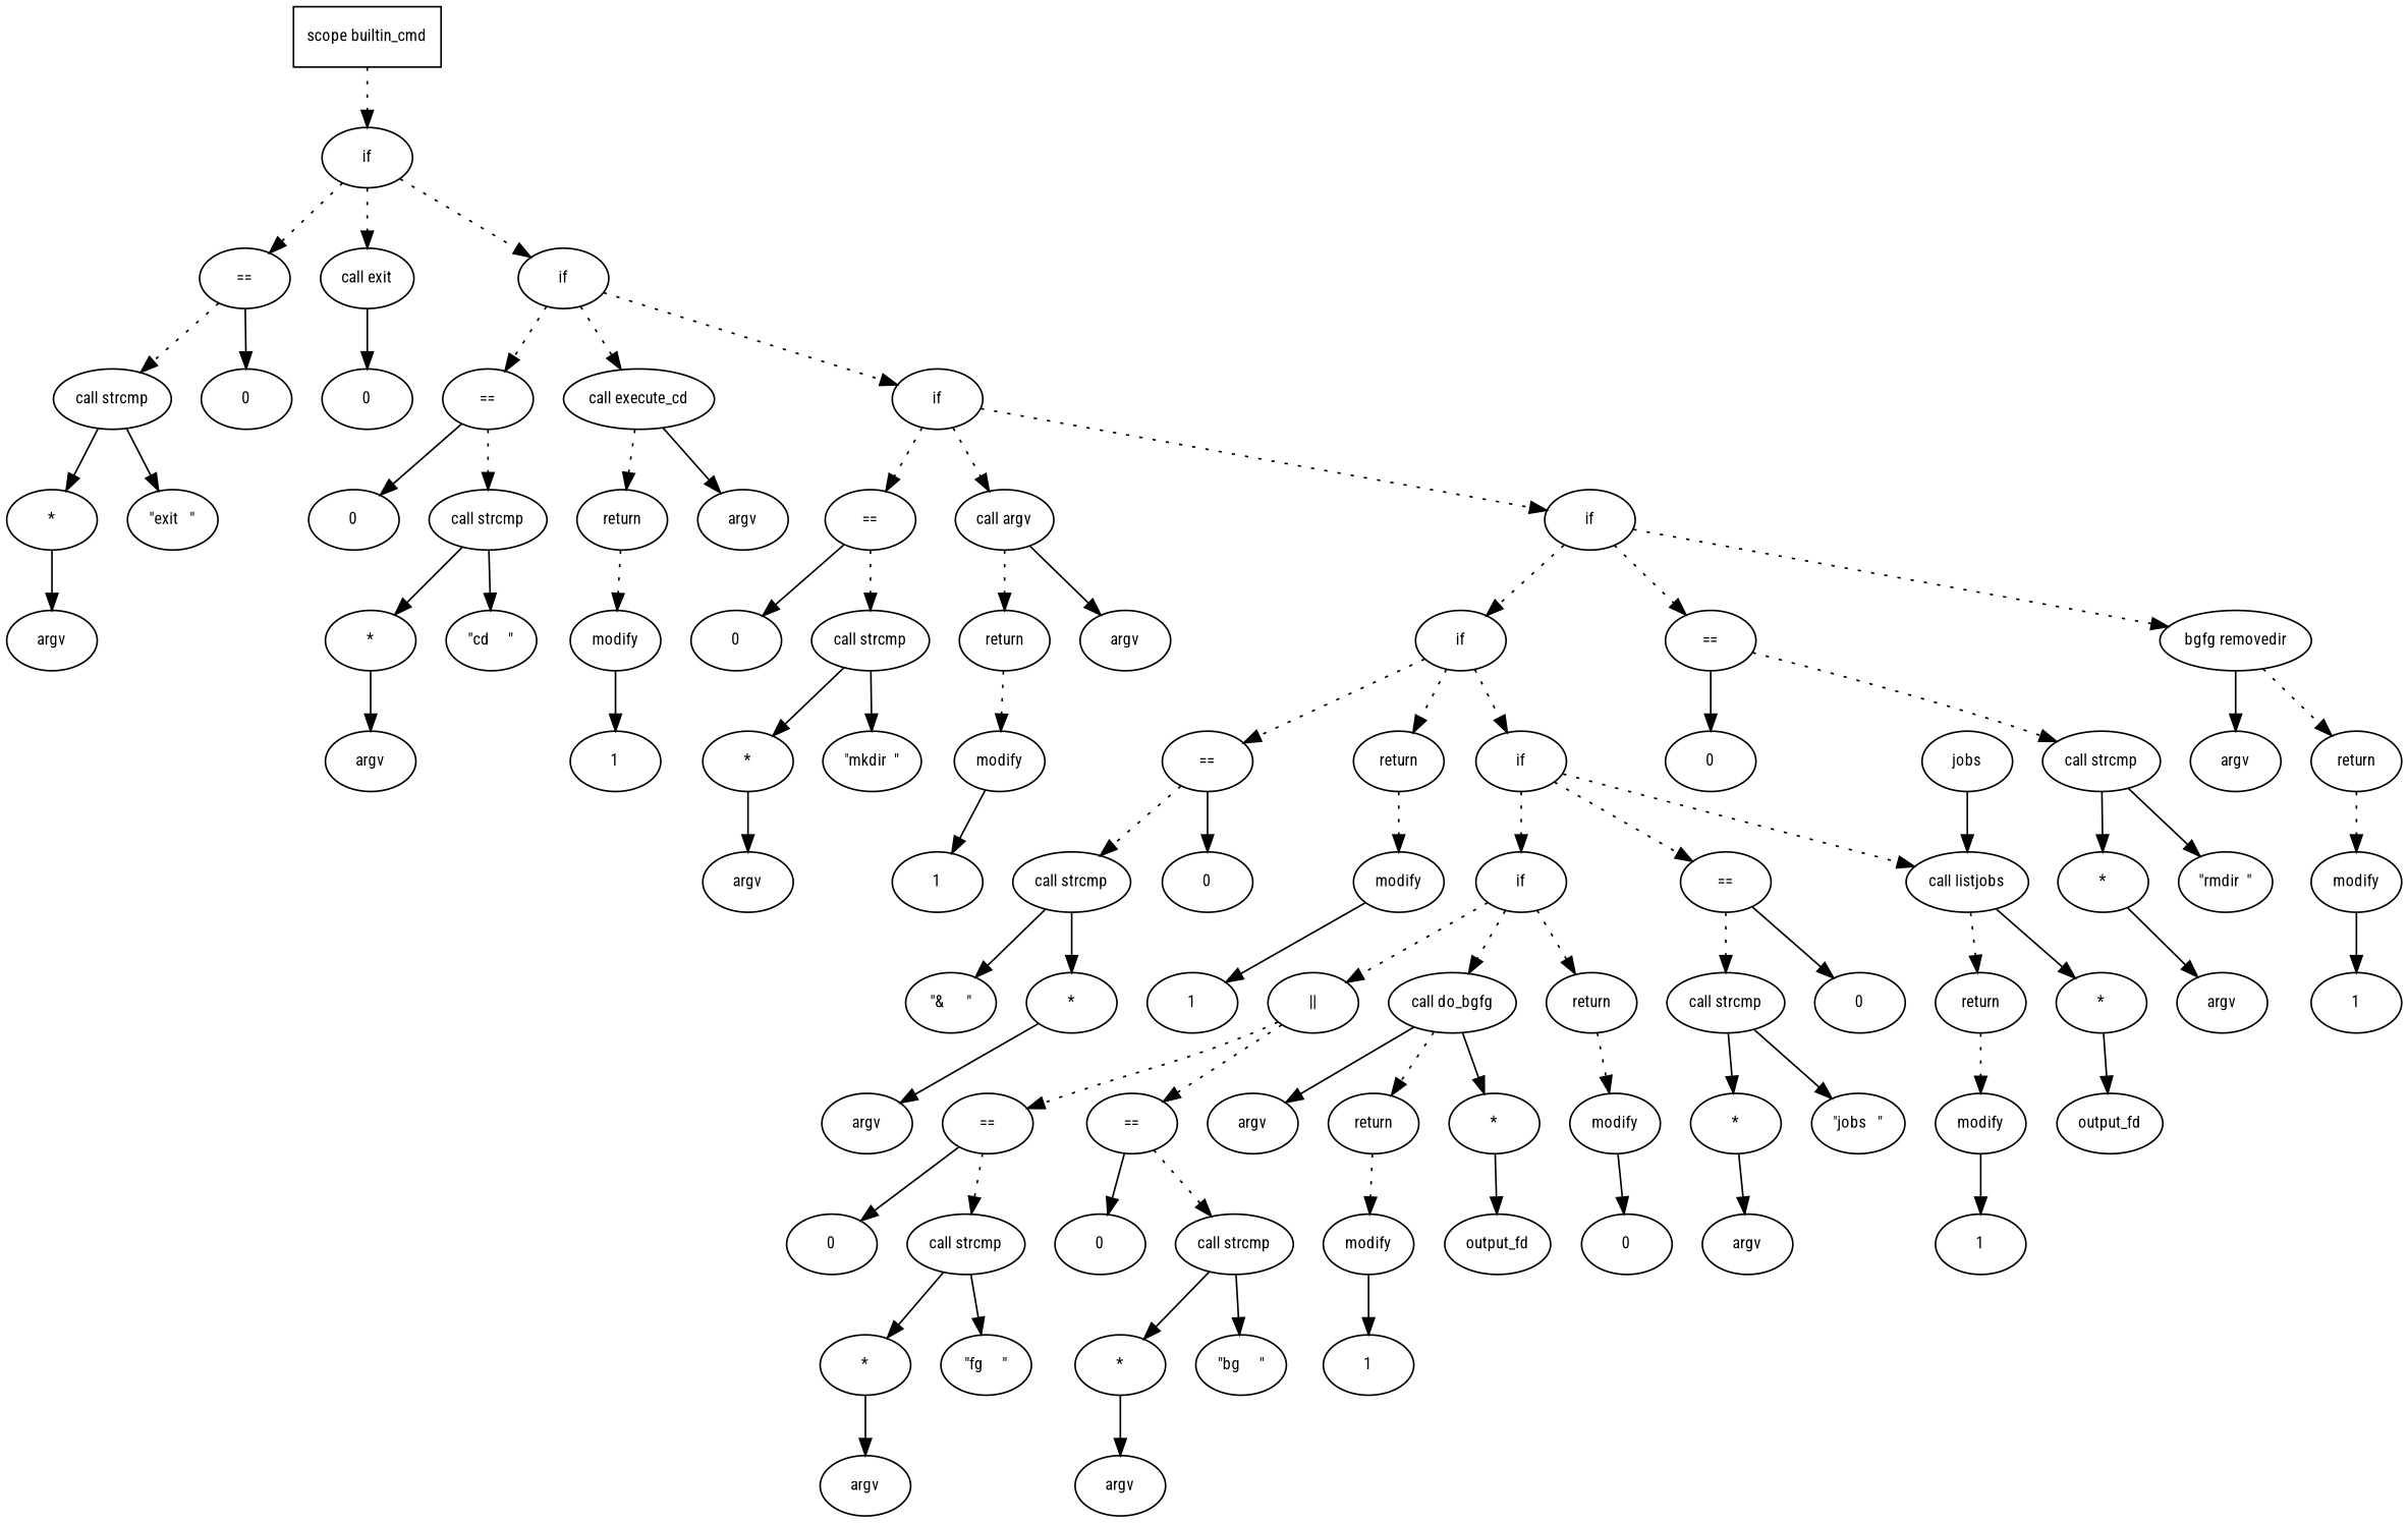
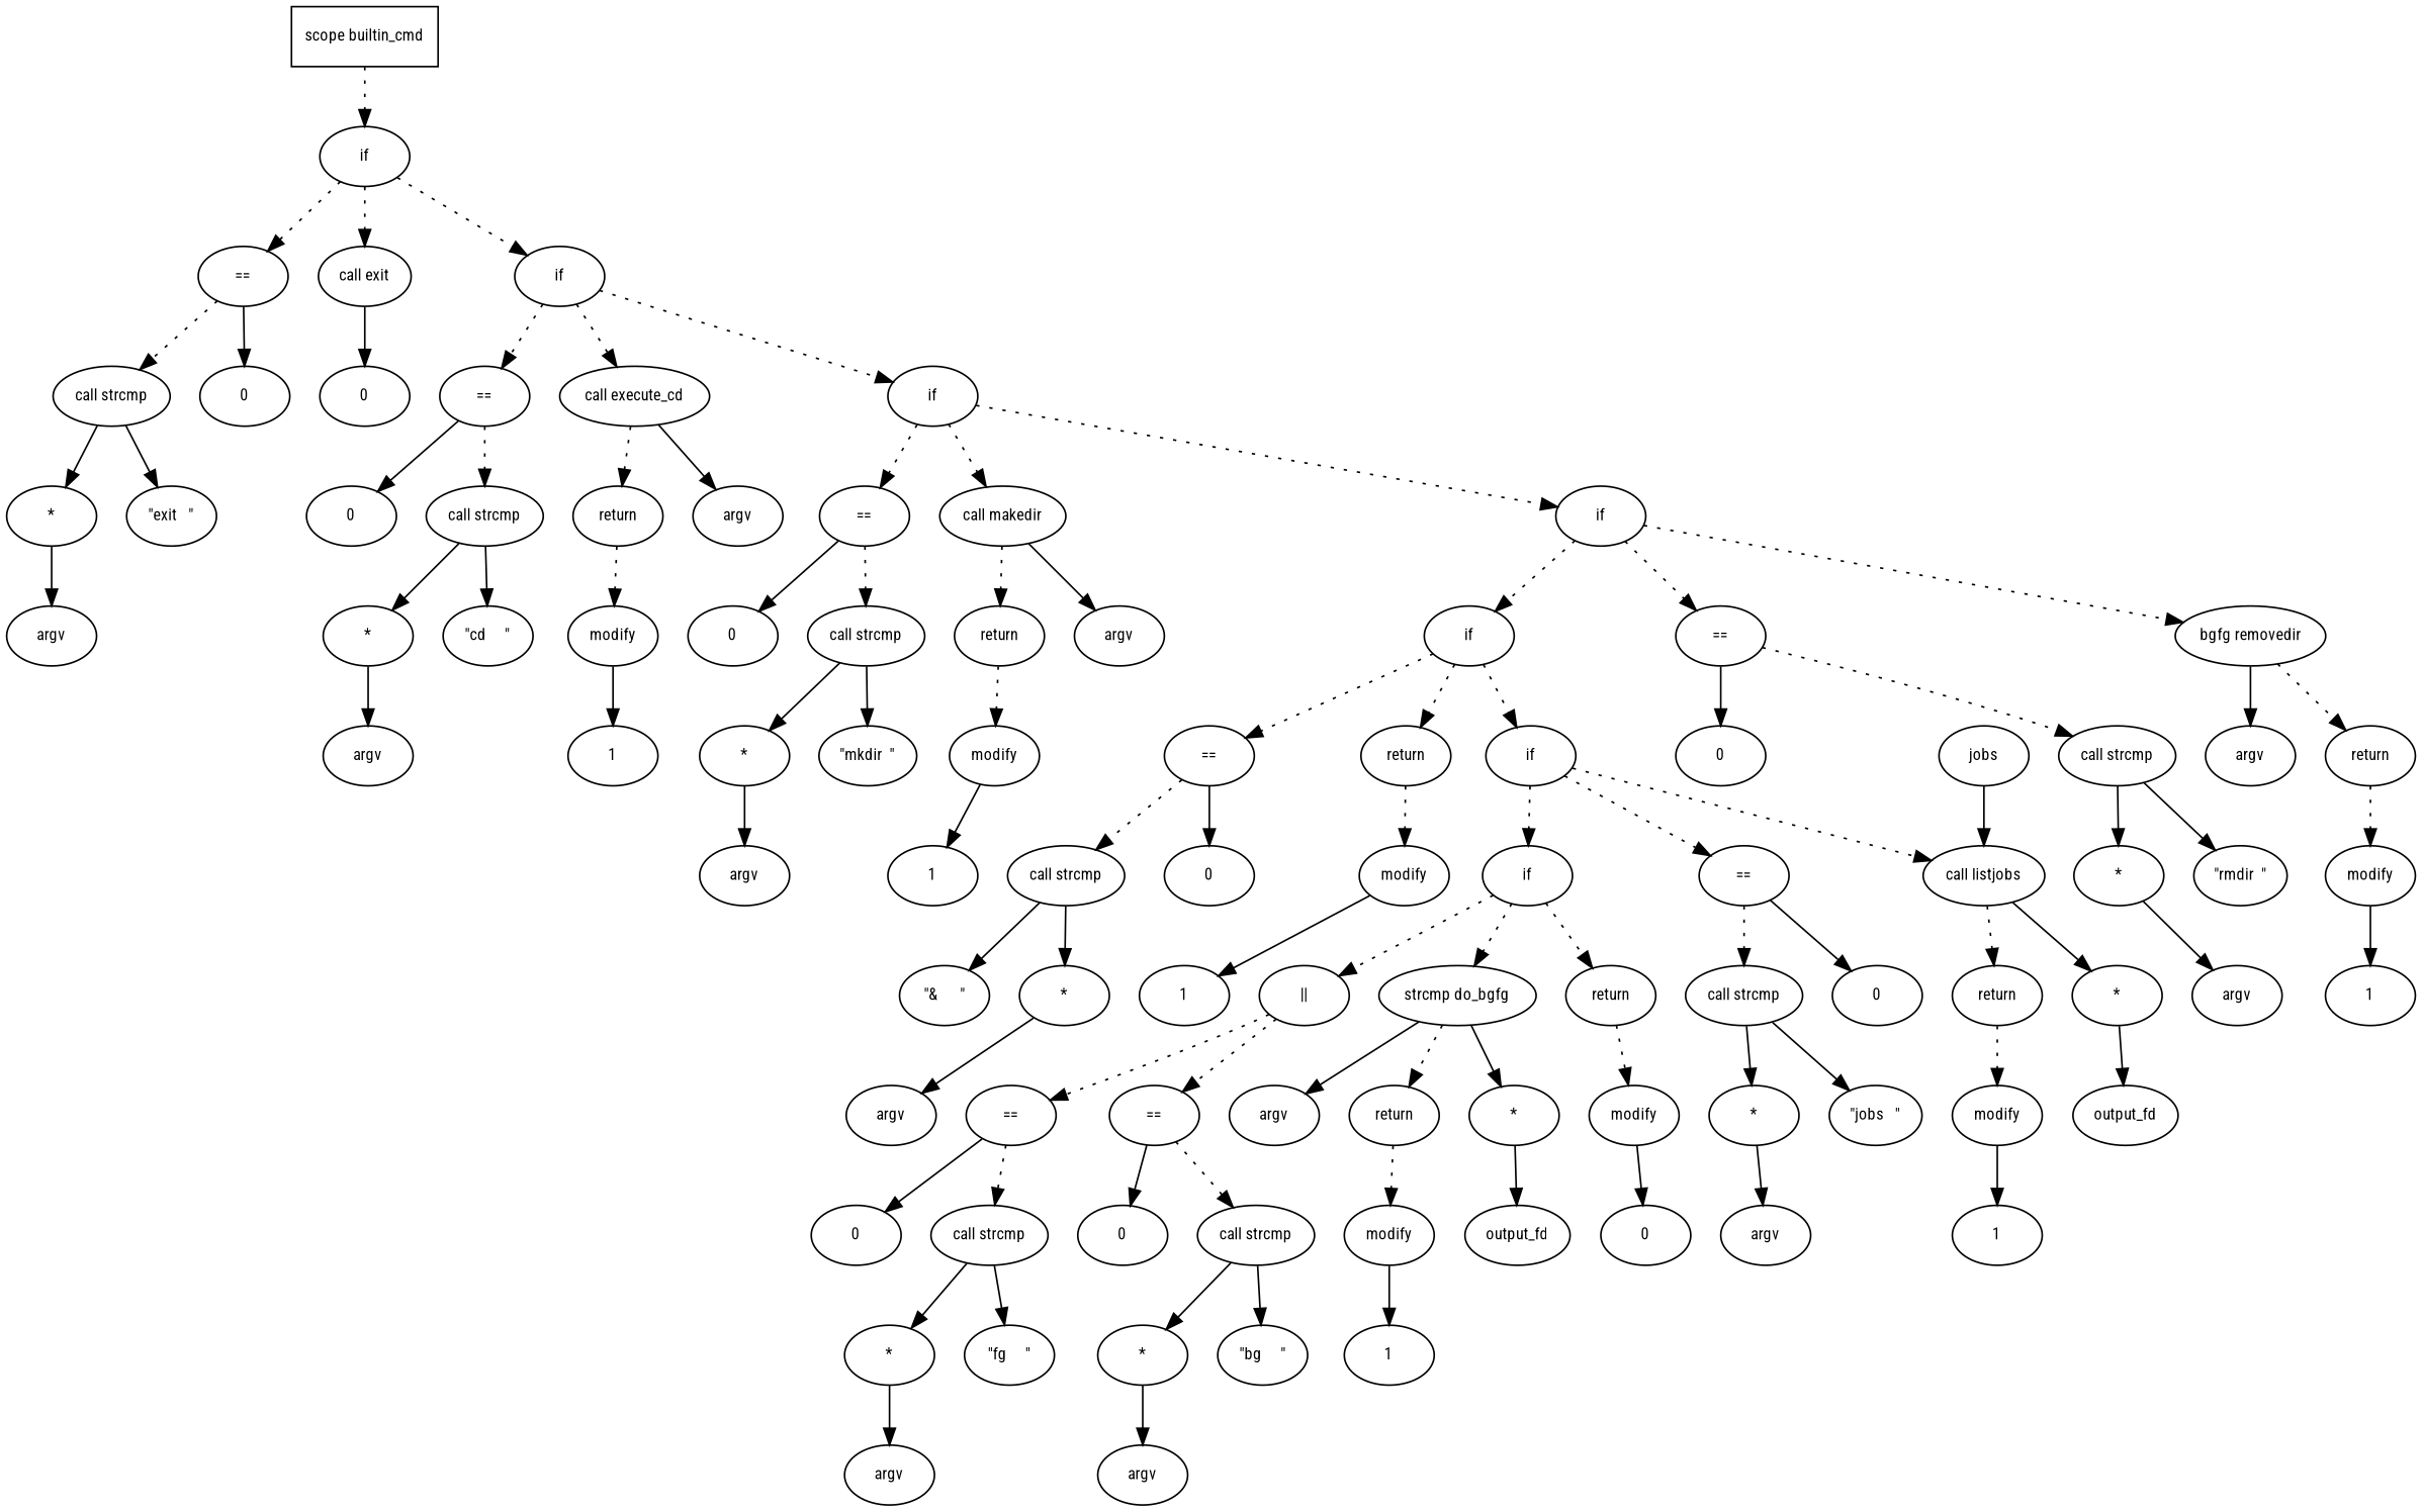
  digraph {
    fontname="Roboto Condensed"
    fontsize=10
    node [fontname="Roboto Condensed" fontsize=10 shape=ellipse]
    edge [fontname="Roboto Condensed" fontsize=10]
    n1 [label="scope builtin_cmd" shape=box]
    n2 [label=if]
    n3 [label="=="]
    n4 [label="call exit"]
    n5 [label=if]
    n6 [label="call strcmp"]
    n7 [label=0]
    n8 [label=0]
    n9 [label="=="]
    n10 [label="call execute_cd"]
    n11 [label=if]
    n12 [label="\"exit   \""]
    n13 [label="*"]
    n14 [label=argv]
    n15 [label="call strcmp"]
    n16 [label=0]
    n17 [label=argv]
    n18 [label=return]
    n19 [label="=="]
-   n20 [label="call argv"]
+   n20 [label="call makedir"]
    n21 [label=if]
    n22 [label="\"cd     \""]
    n23 [label="*"]
    n24 [label=argv]
    n25 [label=modify]
    n26 [label=1]
    n27 [label="call strcmp"]
    n28 [label=0]
    n29 [label=argv]
    n30 [label=return]
    n31 [label="=="]
    n32 [label="bgfg removedir"]
    n33 [label=if]
    n34 [label="\"mkdir  \""]
    n35 [label="*"]
    n36 [label=argv]
    n37 [label=modify]
    n38 [label=1]
    n39 [label="call strcmp"]
    n40 [label=0]
    n41 [label=argv]
    n42 [label=return]
    n43 [label="=="]
    n44 [label=return]
    n45 [label=if]
    n46 [label="\"rmdir  \""]
    n47 [label="*"]
    n48 [label=argv]
    n49 [label=modify]
    n50 [label=1]
    n51 [label="call strcmp"]
    n52 [label=0]
    n53 [label=modify]
    n54 [label="=="]
    n55 [label="call listjobs"]
    n56 [label=if]
    n57 [label="\"&      \""]
    n58 [label="*"]
    n59 [label=argv]
    n60 [label=1]
    n61 [label="call strcmp"]
    n62 [label=0]
    n63 [label="*"]
    n64 [label=return]
    n65 [label="||"]
-   n66 [label="call do_bgfg"]
+   n66 [label="strcmp do_bgfg"]
    n67 [label=return]
    n68 [label="\"jobs   \""]
    n69 [label="*"]
    n70 [label=argv]
    n71 [label=output_fd]
    n72 [label=jobs]
    n73 [label=modify]
    n74 [label=1]
    n75 [label="=="]
    n76 [label="=="]
    n77 [label="*"]
    n78 [label=argv]
    n79 [label=return]
    n80 [label=modify]
    n81 [label="call strcmp"]
    n82 [label=0]
    n83 [label="call strcmp"]
    n84 [label=0]
    n85 [label="\"bg     \""]
    n86 [label="*"]
    n87 [label=argv]
    n88 [label="\"fg     \""]
    n89 [label="*"]
    n90 [label=argv]
    n91 [label=output_fd]
    n92 [label=modify]
    n93 [label=1]
    n94 [label=0]
    n1 -> n2 [style=dotted]
    n2 -> n3 [style=dotted]
    n2 -> n4 [style=dotted]
    n2 -> n5 [style=dotted]
    n3 -> n6 [style=dotted]
    n3 -> n7
    n4 -> n8
    n5 -> n9 [style=dotted]
    n5 -> n10 [style=dotted]
    n5 -> n11 [style=dotted]
    n6 -> n12
    n6 -> n13
    n9 -> n15 [style=dotted]
    n9 -> n16
    n10 -> n17
    n10 -> n18 [style=dotted]
    n11 -> n19 [style=dotted]
    n11 -> n20 [style=dotted]
    n11 -> n21 [style=dotted]
    n13 -> n14
    n15 -> n22
    n15 -> n23
    n18 -> n25 [style=dotted]
    n19 -> n27 [style=dotted]
    n19 -> n28
    n20 -> n29
    n20 -> n30 [style=dotted]
    n21 -> n31 [style=dotted]
    n21 -> n32 [style=dotted]
    n21 -> n33 [style=dotted]
    n23 -> n24
    n25 -> n26
    n27 -> n34
    n27 -> n35
    n30 -> n37 [style=dotted]
    n31 -> n39 [style=dotted]
    n31 -> n40
    n32 -> n41
    n32 -> n42 [style=dotted]
    n33 -> n43 [style=dotted]
    n33 -> n44 [style=dotted]
    n33 -> n45 [style=dotted]
    n35 -> n36
    n37 -> n38
    n39 -> n46
    n39 -> n47
    n42 -> n49 [style=dotted]
    n43 -> n51 [style=dotted]
    n43 -> n52
    n44 -> n53 [style=dotted]
    n45 -> n54 [style=dotted]
    n45 -> n55 [style=dotted]
    n45 -> n56 [style=dotted]
    n47 -> n48
    n49 -> n50
    n51 -> n57
    n51 -> n58
    n53 -> n60
    n54 -> n61 [style=dotted]
    n54 -> n62
    n55 -> n63
    n55 -> n64 [style=dotted]
    n56 -> n65 [style=dotted]
    n56 -> n66 [style=dotted]
    n56 -> n67 [style=dotted]
    n58 -> n59
    n61 -> n68
    n61 -> n69
    n63 -> n71
    n64 -> n73 [style=dotted]
    n65 -> n75 [style=dotted]
    n65 -> n76 [style=dotted]
    n66 -> n77
    n66 -> n78
    n66 -> n79 [style=dotted]
    n67 -> n80 [style=dotted]
    n69 -> n70
    n72 -> n55
    n73 -> n74
    n75 -> n81 [style=dotted]
    n75 -> n82
    n76 -> n83 [style=dotted]
    n76 -> n84
    n77 -> n91
    n79 -> n92 [style=dotted]
    n80 -> n94
    n81 -> n85
    n81 -> n86
    n83 -> n88
    n83 -> n89
    n86 -> n87
    n89 -> n90
    n92 -> n93
  }
